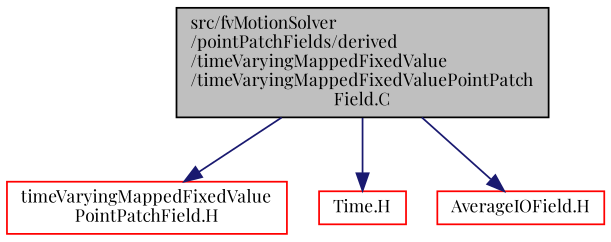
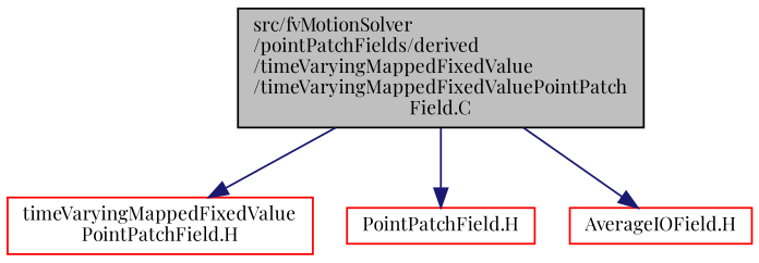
  digraph {
    fontname="Playfair Display"
    node [color=red fontname="Playfair Display" fontsize=10 shape=record]
    edge [color=midnightblue fontname="Playfair Display" fontsize=10 labelfontname=Helvetica labelfontsize=10 style=solid]
    n1 [color=black fillcolor=grey75 fontcolor=black height=0.2 label="src/fvMotionSolver\l/pointPatchFields/derived\l/timeVaryingMappedFixedValue\l/timeVaryingMappedFixedValuePointPatch\lField.C" style=filled width=0.4]
    n2 [height=0.2 label="timeVaryingMappedFixedValue\lPointPatchField.H" width=0.4]
-   n3 [height=0.2 label="Time.H" width=0.4]
+   n3 [height=0.2 label="PointPatchField.H" width=0.4]
    n4 [height=0.2 label="AverageIOField.H" width=0.4]
    n1 -> n2
    n1 -> n3
    n1 -> n4
  }
